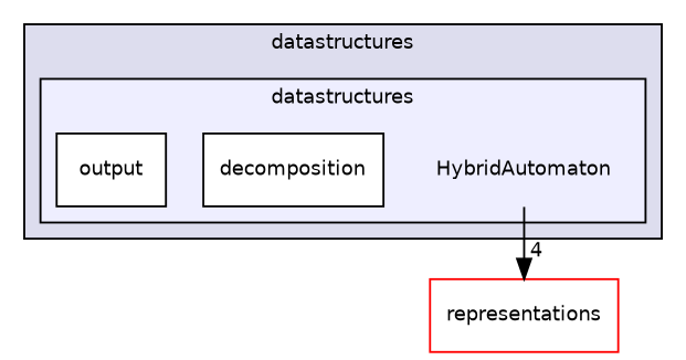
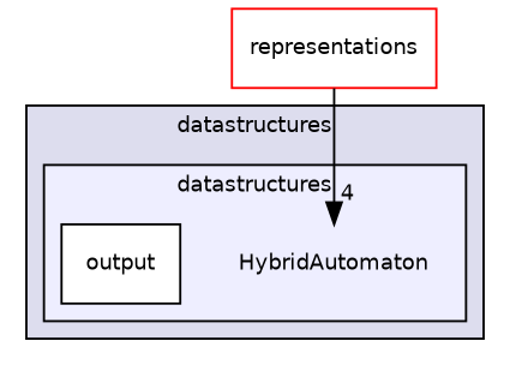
  digraph {
    compound=true
    node [fontname=Helvetica fontsize=10 shape=box color=black fillcolor=white style=filled]
    n1 [label=HybridAutomaton shape=plaintext color="" fillcolor="" style=""]
-   n2 [label=decomposition]
    n3 [label=output]
    n4 [color=red label=representations]
    subgraph cluster_1 {
      bgcolor="#ddddee"
      fontname=Helvetica
      fontsize=10
      label=datastructures
      pencolor=black
      subgraph cluster_2 {
        bgcolor="#eeeeff"
        fontname=Helvetica
        fontsize=10
        pencolor=black
        n1
-       n2
        n3
      }
    }
-   n1 -> n4 [headlabel=4 labeldistance=1.5 labelfontname=Helvetica labelfontsize=10]
+   n4 -> n1 [headlabel=4 labeldistance=1.5 labelfontname=Helvetica labelfontsize=10]
  }
